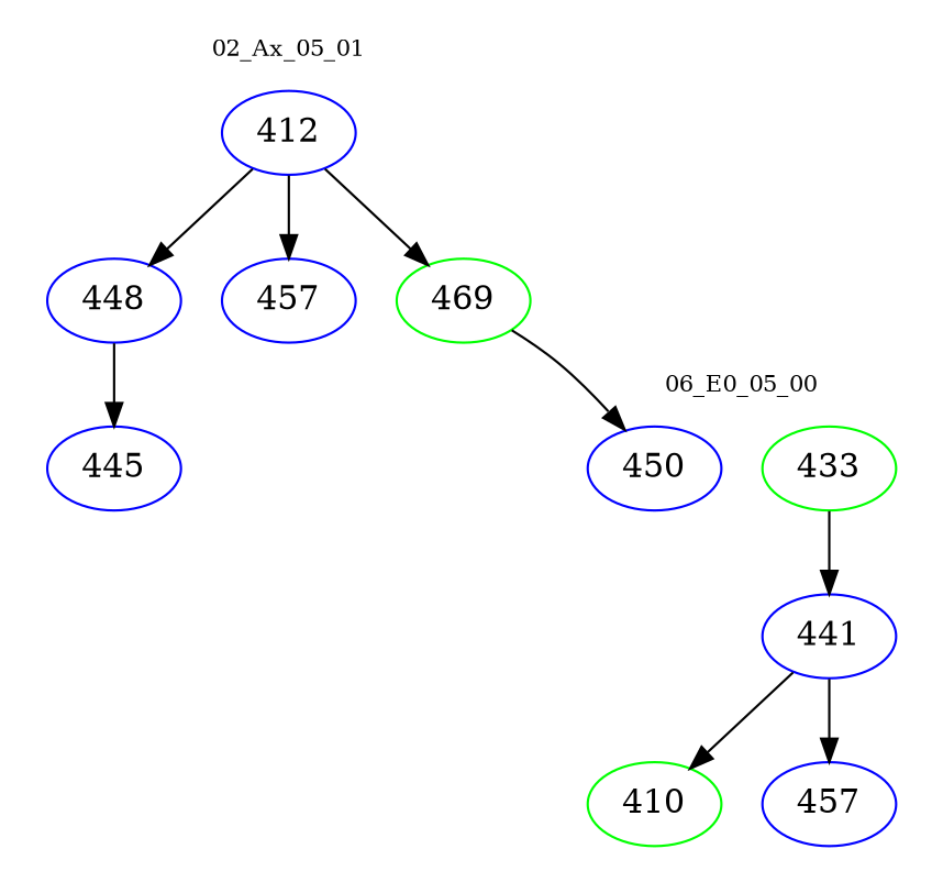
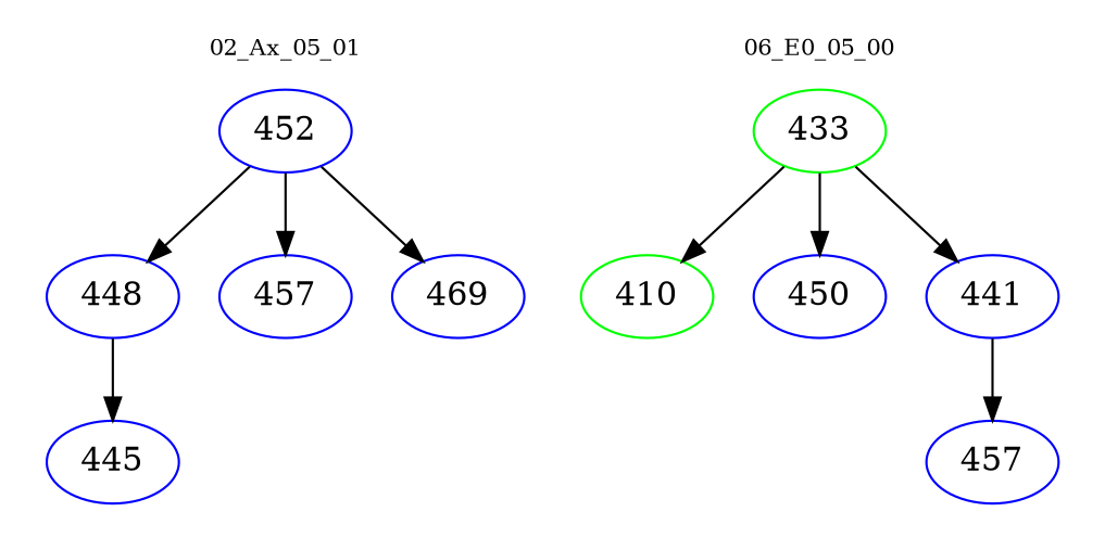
  digraph {
    node [color=blue]
    edge [color=black]
-   n1 [label=412]
+   n1 [label=452]
    n2 [label=448]
    n3 [label=457]
-   n4 [color=green label=469]
+   n4 [label=469]
    n5 [label=445]
    n6 [color=green label=433]
    n7 [color=green label=410]
    n8 [label=450]
    n9 [label=441]
    n10 [label=457]
    subgraph cluster_1 {
      color=white
      fontsize=10
      label="02_Ax_05_01"
      n1
      n2
      n3
      n4
      n5
    }
    subgraph cluster_2 {
      color=white
      fontsize=10
      label="06_E0_05_00"
      n6
      n7
      n8
      n9
      n10
    }
    n1 -> n2
    n1 -> n3
    n1 -> n4
    n2 -> n5
-   n9 -> n7
-   n4 -> n8
+   n6 -> n7
+   n6 -> n8
    n6 -> n9
    n9 -> n10
  }
